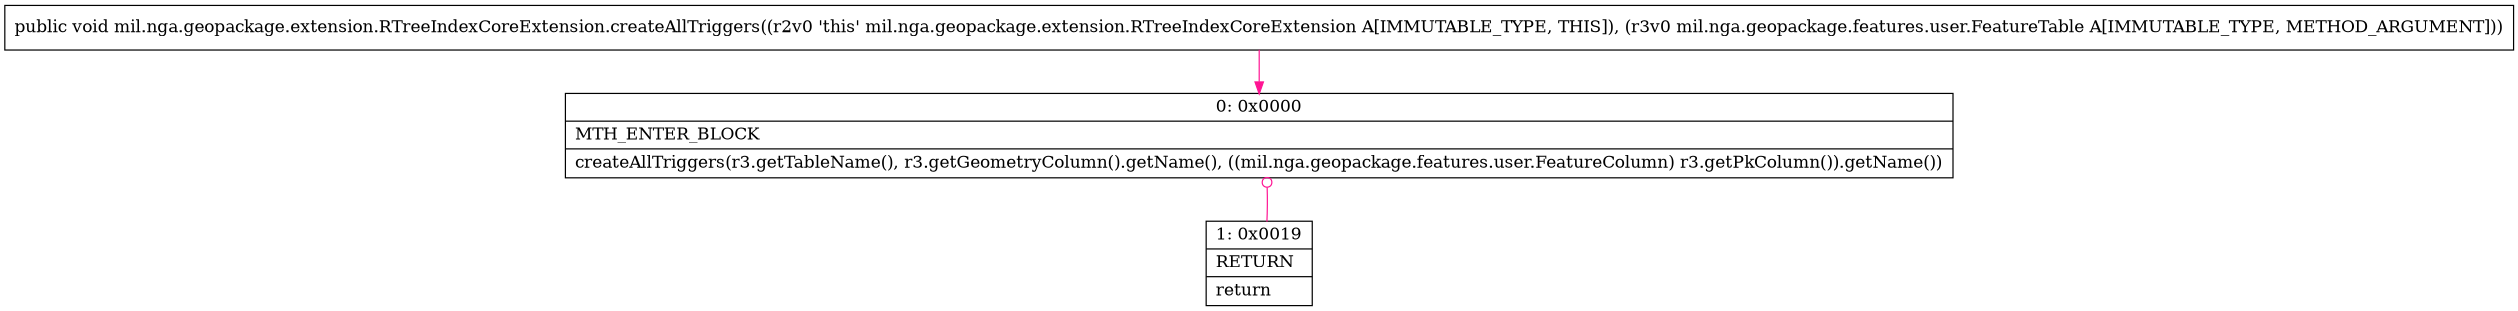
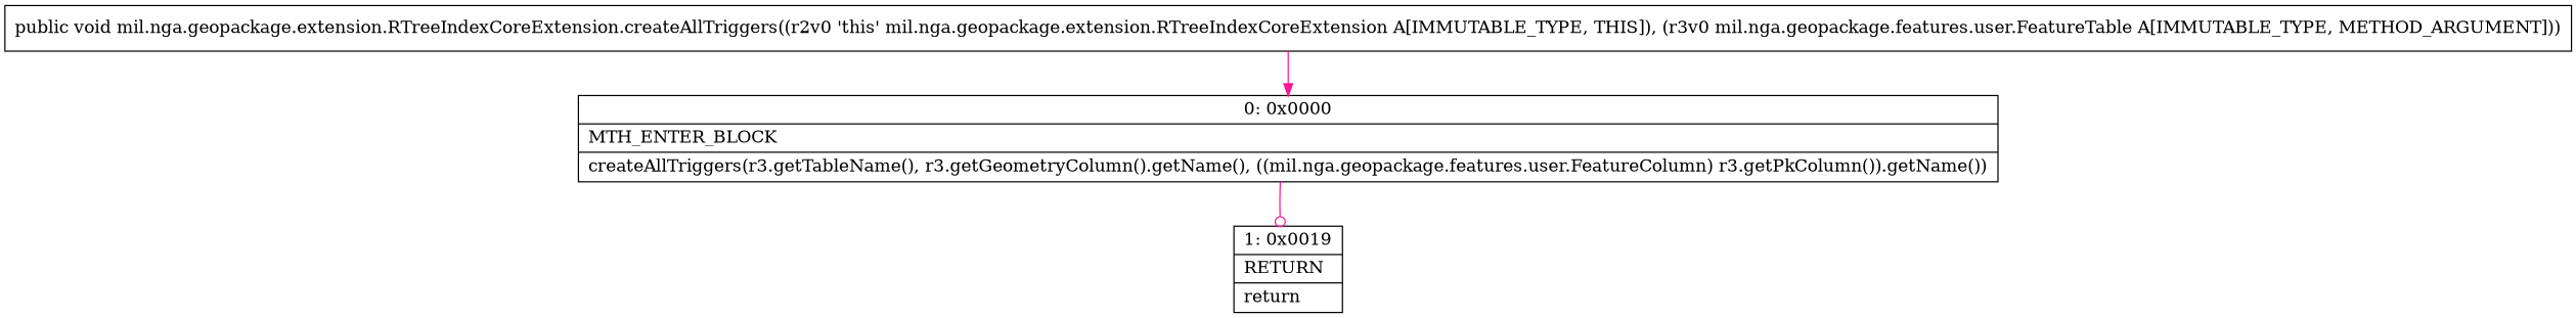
  digraph {
    node [shape=record]
    edge [color=deeppink]
    n1 [label="{0\:\ 0x0000|MTH_ENTER_BLOCK\l|createAllTriggers(r3.getTableName(), r3.getGeometryColumn().getName(), ((mil.nga.geopackage.features.user.FeatureColumn) r3.getPkColumn()).getName())\l}"]
    n2 [label="{1\:\ 0x0019|RETURN\l|return\l}"]
    n3 [label="{public void mil.nga.geopackage.extension.RTreeIndexCoreExtension.createAllTriggers((r2v0 'this' mil.nga.geopackage.extension.RTreeIndexCoreExtension A[IMMUTABLE_TYPE, THIS]), (r3v0 mil.nga.geopackage.features.user.FeatureTable A[IMMUTABLE_TYPE, METHOD_ARGUMENT])) }"]
-   n2 -> n1 [arrowhead=odot]
+   n1 -> n2 [arrowhead=odot]
    n3 -> n1 [arrowhead=normal]
  }
